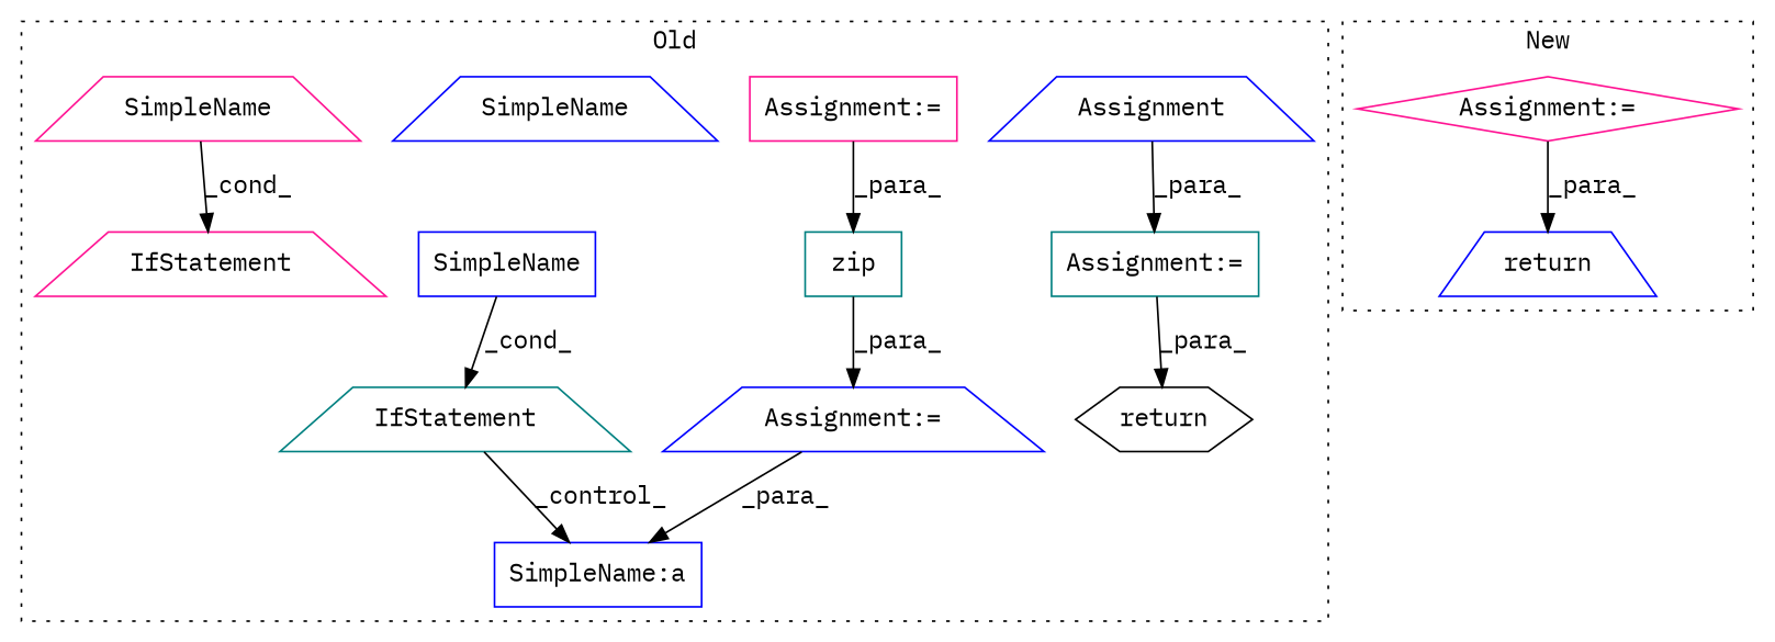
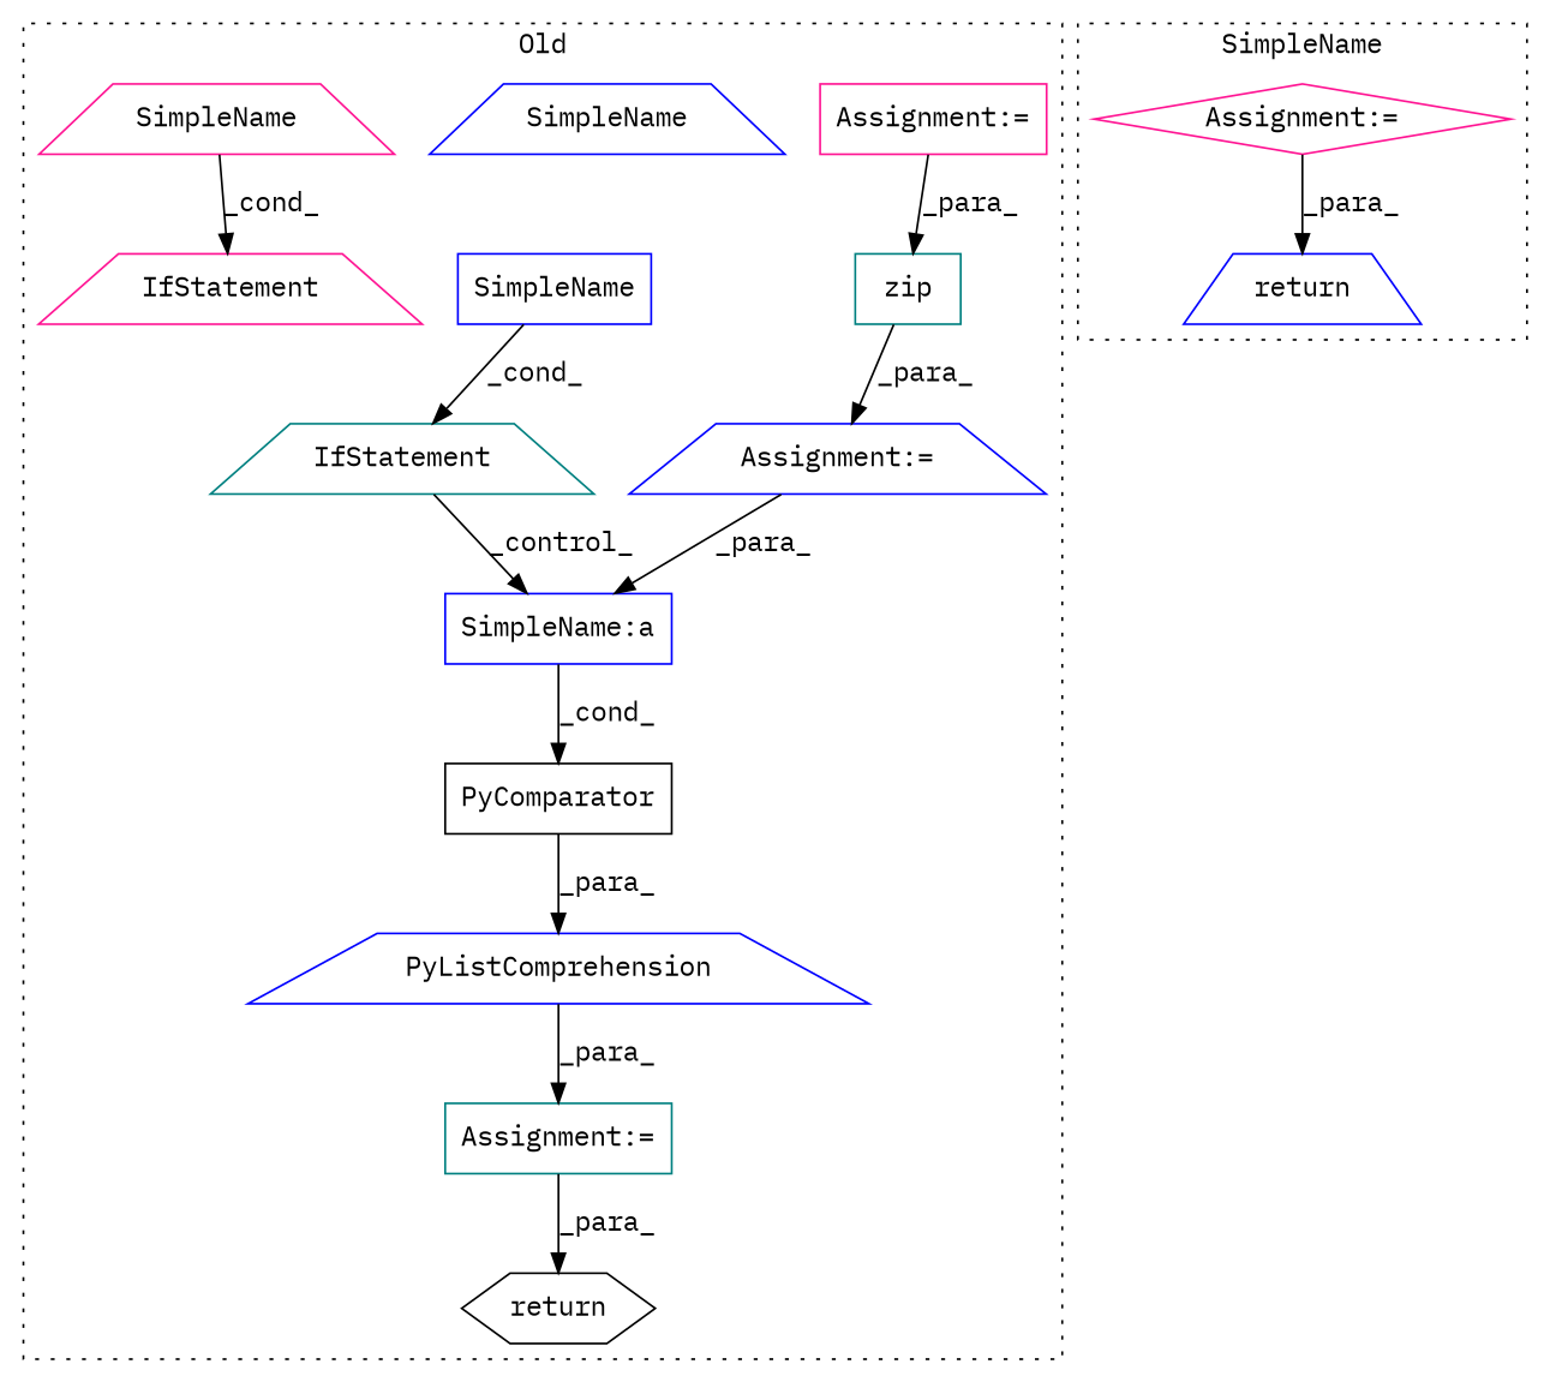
  digraph {
    fontname="IBM Plex Mono"
    node [a=7 color=blue fontname="IBM Plex Mono" l=5 s=33130 shape=trapezium]
    edge [fontname="IBM Plex Mono"]
    n1 [a=32 color=teal l="4,1" label=zip s="33141,33169" shape=box]
    n2 [l=49 label="Assignment:="]
    n3 [a=41 color=black l=7 label=return s=33487 shape=hexagon]
-   n5 [a=109 l=126 label=Assignment s=33210]
+   n4 [a=113 color=black l=28 label=PyComparator s=33300 shape=box]
+   n5 [a=109 l=126 label=PyListComprehension s=33210]
    n6 [color=teal l=30 label="Assignment:=" s=33449 shape=box]
    n7 [color=deeppink l=1 label="Assignment:=" s=32938 shape=box]
    n8 [a=27 l=3 label="SimpleName:a" s=33027 shape=box]
    n9 [a=25 color=teal l=49 label=IfStatement]
    n10 [a=42 label=SimpleName s=33174]
    n11 [a=25 color=deeppink l=30 label=IfStatement s=33449]
    n12 [a=42 label=SimpleName s=33174 shape=box]
    n13 [a=42 color=deeppink label=SimpleName s=33474]
    n14 [a=41 l=7 label=return s=33258]
    n15 [color=deeppink l=1 label="Assignment:=" s=33055 shape=diamond]
    subgraph cluster_1 {
      label=Old
      style=dotted
      n1
      n2
      n3
+     n4
      n5
      n6
      n7
      n8
      n9
      n10
      n11
      n12
      n13
    }
    subgraph cluster_2 {
-     label=New
+     label=SimpleName
      style=dotted
      n14
      n15
    }
    n1 -> n2 [label=_para_]
    n2 -> n8 [label=_para_]
+   n4 -> n5 [label=_para_]
    n5 -> n6 [label=_para_]
    n6 -> n3 [label=_para_]
    n7 -> n1 [label=_para_]
+   n8 -> n4 [label=_cond_]
    n9 -> n8 [label=_control_]
    n12 -> n9 [label=_cond_]
    n13 -> n11 [label=_cond_]
    n15 -> n14 [label=_para_]
  }
